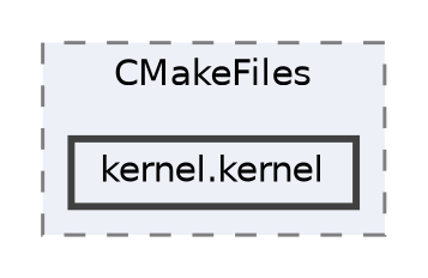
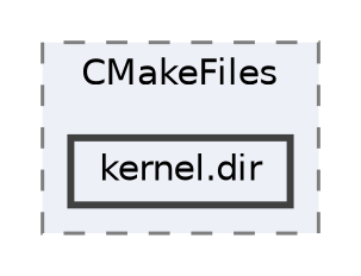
  digraph {
    compound=true
-   n1 [color=grey25 fillcolor="#edf0f7" fontname=Helvetica fontsize=10 height=0.2 label="kernel.kernel" shape=box style="filled,bold" width=0.4]
+   n1 [color=grey25 fillcolor="#edf0f7" fontname=Helvetica fontsize=10 height=0.2 label="kernel.dir" shape=box style="filled,bold" width=0.4]
    subgraph cluster_1 {
      bgcolor="#edf0f7"
      fontname=Helvetica
      fontsize=10
      label=CMakeFiles
      pencolor=grey50
      style="filled,dashed"
      n1
    }
  }
